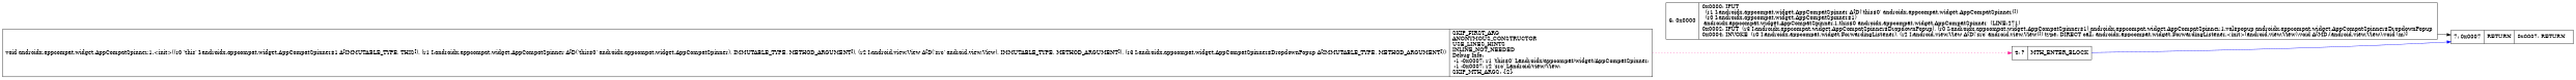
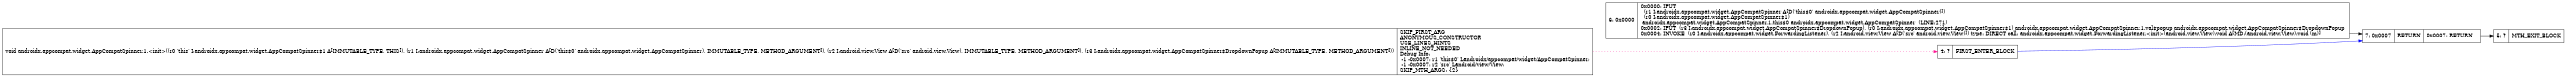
  digraph {
    rankdir=LR
    node [shape=record]
    edge [color=black style=solid]
-   n1 [label="{4\:\ ?|MTH_ENTER_BLOCK\l}"]
+   n1 [label="{4\:\ ?|FIRST_ENTER_BLOCK\l}"]
    n2 [label="{7\:\ 0x0007|RETURN\l|0x0007: RETURN   \l}"]
    n3 [label="{6\:\ 0x0000|0x0000: IPUT  \l  (r1 I:androidx.appcompat.widget.AppCompatSpinner A[D('this$0' androidx.appcompat.widget.AppCompatSpinner)])\l  (r0 I:androidx.appcompat.widget.AppCompatSpinner$1)\l androidx.appcompat.widget.AppCompatSpinner.1.this$0 androidx.appcompat.widget.AppCompatSpinner  (LINE:271)\l0x0002: IPUT  (r3 I:androidx.appcompat.widget.AppCompatSpinner$DropdownPopup), (r0 I:androidx.appcompat.widget.AppCompatSpinner$1) androidx.appcompat.widget.AppCompatSpinner.1.val$popup androidx.appcompat.widget.AppCompatSpinner$DropdownPopup \l0x0004: INVOKE  (r0 I:androidx.appcompat.widget.ForwardingListener), (r2 I:android.view.View A[D('src' android.view.View)]) type: DIRECT call: androidx.appcompat.widget.ForwardingListener.\<init\>(android.view.View):void A[MD:(android.view.View):void (m)]\l}"]
+   n4 [label="{5\:\ ?|MTH_EXIT_BLOCK\l}"]
    n5 [label="{void androidx.appcompat.widget.AppCompatSpinner.1.\<init\>((r0 'this' I:androidx.appcompat.widget.AppCompatSpinner$1 A[IMMUTABLE_TYPE, THIS]), (r1 I:androidx.appcompat.widget.AppCompatSpinner A[D('this$0' androidx.appcompat.widget.AppCompatSpinner), IMMUTABLE_TYPE, METHOD_ARGUMENT]), (r2 I:android.view.View A[D('src' android.view.View), IMMUTABLE_TYPE, METHOD_ARGUMENT]), (r3 I:androidx.appcompat.widget.AppCompatSpinner$DropdownPopup A[IMMUTABLE_TYPE, METHOD_ARGUMENT]))  | SKIP_FIRST_ARG\lANONYMOUS_CONSTRUCTOR\lUSE_LINES_HINTS\lINLINE_NOT_NEEDED\lDebug Info:\l  \-1 \-0x0007: r1 'this$0' Landroidx\/appcompat\/widget\/AppCompatSpinner;\l  \-1 \-0x0007: r2 'src' Landroid\/view\/View;\lSKIP_MTH_ARGS: \{2\}\l}"]
    n1 -> n2 [color=blue]
+   n2 -> n4
    n3 -> n2
    n5 -> n1 [color=deeppink style=dotted]
  }
